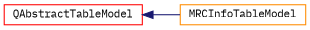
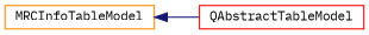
  digraph {
    rankdir=LR
    fontname="IBM Plex Mono"
    node [fillcolor=white fontname="IBM Plex Mono" fontsize=10 shape=record style=filled]
    n1 [color=red height=0.2 label=QAbstractTableModel width=0.4]
    n2 [color=darkorange height=0.2 label=MRCInfoTableModel width=0.4]
-   n1 -> n2 [color=midnightblue dir=back fontname="IBM Plex Mono" fontsize=10 labelfontname=Helvetica labelfontsize=10 style=solid]
+   n2 -> n1 [color=midnightblue dir=back fontname="IBM Plex Mono" fontsize=10 labelfontname=Helvetica labelfontsize=10 style=solid]
  }
